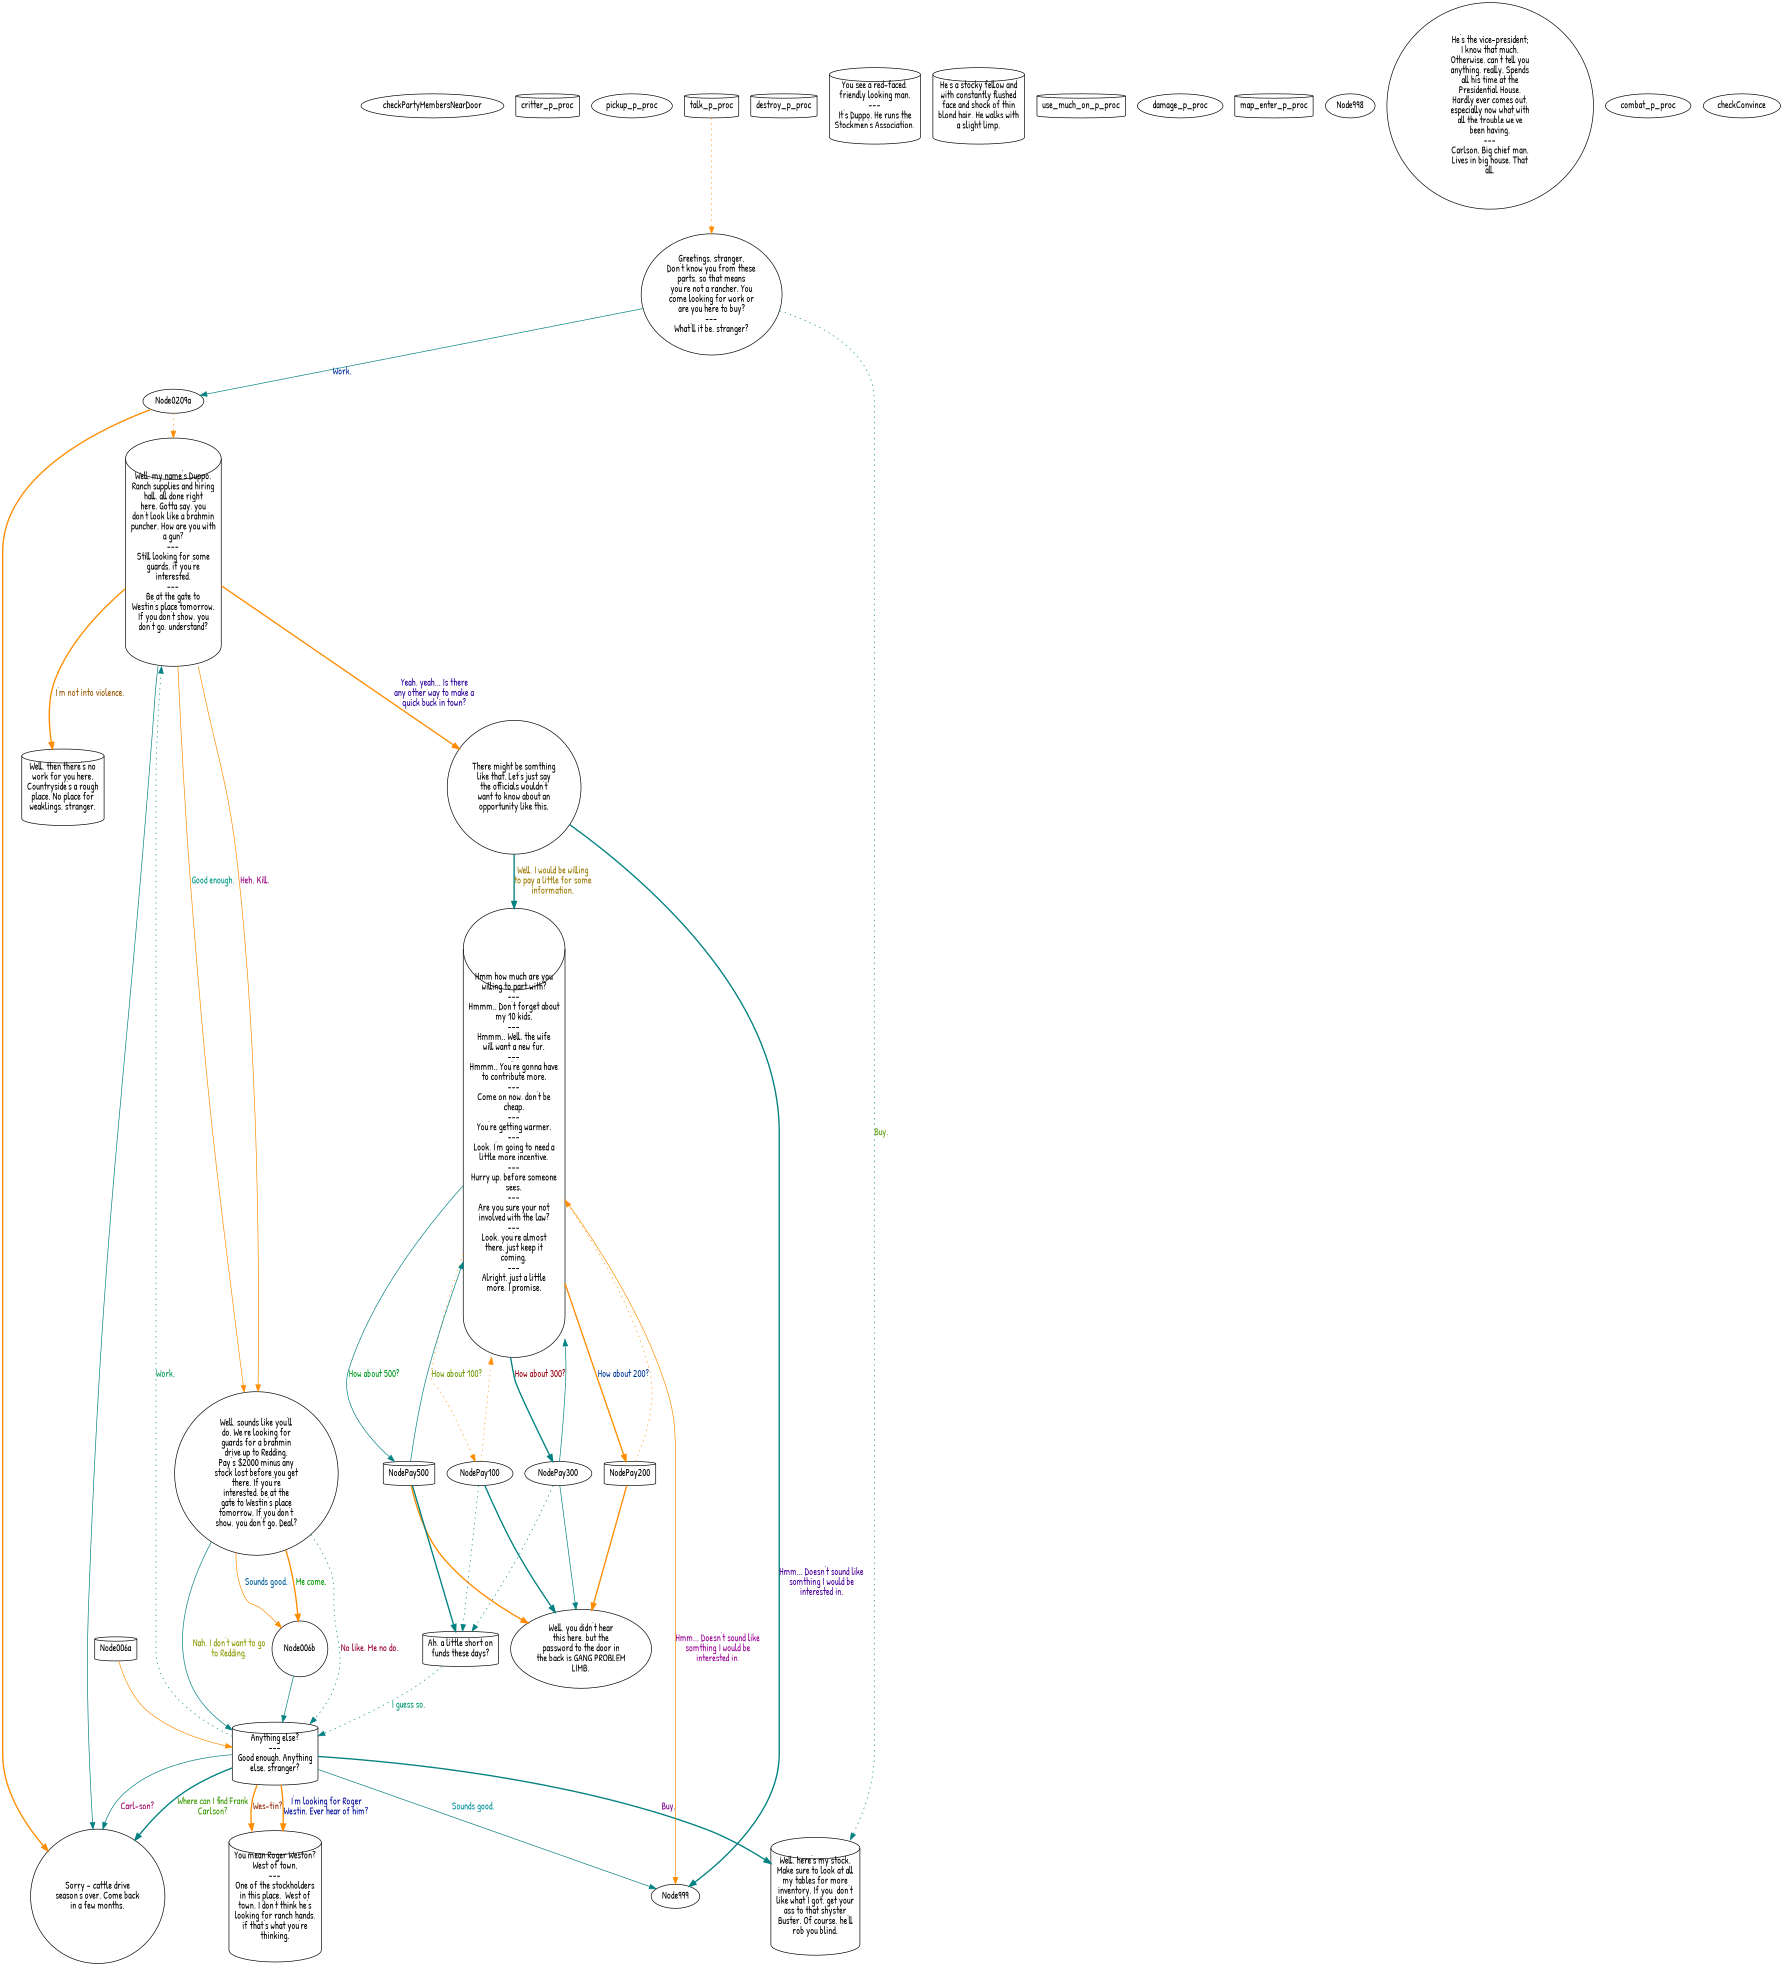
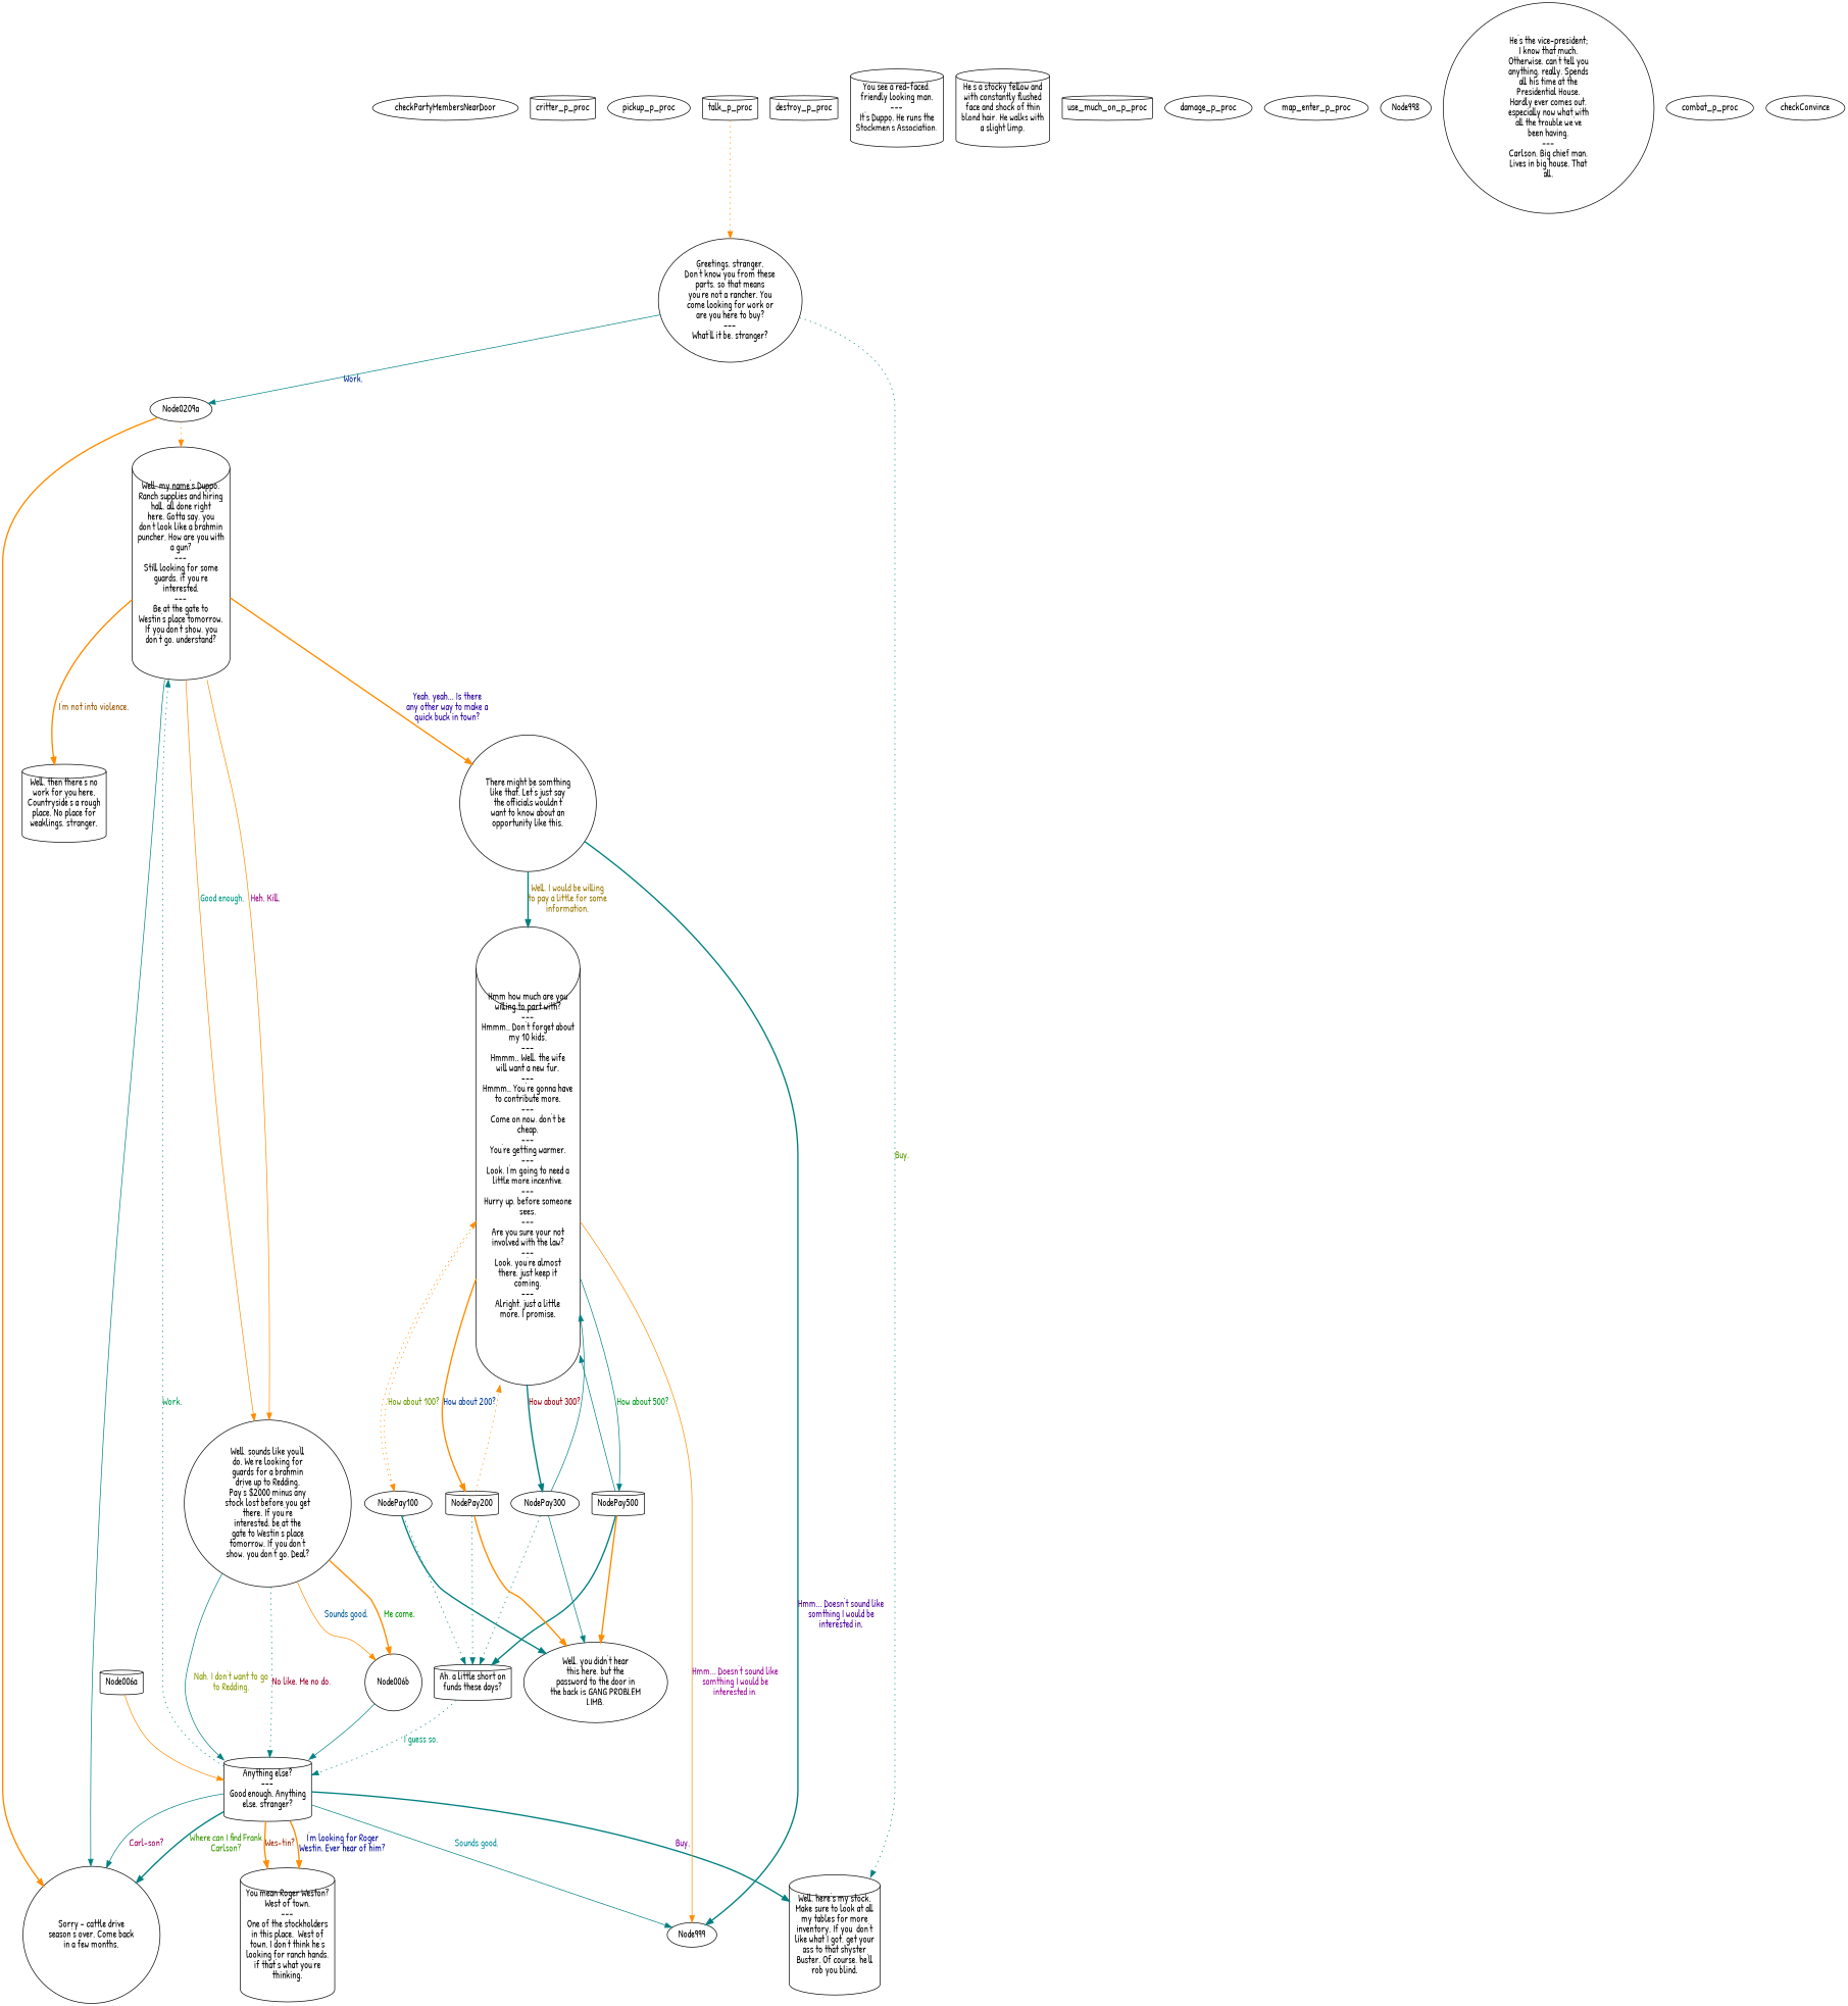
  digraph {
    fontname="Patrick Hand"
    node [color="#000000" fillcolor="#FFFFFF" fontname="Patrick Hand" shape=cylinder style=filled]
    edge [color=teal fontname="Patrick Hand" style=bold]
    checkPartyMembersNearDoor [shape=ellipse]
    critter_p_proc
    pickup_p_proc [shape=ellipse]
    n4 [label="Greetings, stranger.\nDon't know you from these\nparts, so that means\nyou're not a rancher. You\ncome looking for work or\nare you here to buy?\n---\nWhat'll it be, stranger?" shape=ellipse]
    talk_p_proc
    Node0209a [shape=ellipse]
    n7 [label="Well, here's my stock.\nMake sure to look at all\nmy tables for more\ninventory. If you  don't\nlike what I got, get your\nass to that shyster\nBuster. Of course, he'll\nrob you blind."]
    n8 [label="Well, my name's Duppo.\nRanch supplies and hiring\nhall, all done right\nhere. Gotta say, you\ndon't look like a brahmin\npuncher. How are you with\na gun?\n---\nStill looking for some\nguards, if you're\ninterested.\n---\nBe at the gate to\nWestin's place tomorrow.\nIf you don't show, you\ndon't go, understand?"]
    n9 [label="Sorry - cattle drive\nseason's over. Come back\nin a few months." shape=circle]
    destroy_p_proc
    n11 [label="You see a red-faced,\nfriendly looking man.\n---\nIt's Duppo. He runs the\nStockmen's Association."]
    n12 [label="He's a stocky fellow and\nwith constantly flushed\nface and shock of thin\nblond hair. He walks with\na slight limp."]
    n13 [label=use_much_on_p_proc]
    damage_p_proc [shape=ellipse]
-   map_enter_p_proc
+   map_enter_p_proc [shape=ellipse]
    Node998 [shape=ellipse]
    Node999 [shape=ellipse]
    n18 [label="Well, sounds like you'll\ndo. We're looking for\nguards for a brahmin\ndrive up to Redding.\nPay's $2000 minus any\nstock lost before you get\nthere. If you're\ninterested, be at the\ngate to Westin's place\ntomorrow. If you don't\nshow, you don't go. Deal?" shape=circle]
    n19 [label="Well, then there's no\nwork for you here.\nCountryside's a rough\nplace. No place for\nweaklings, stranger."]
    n20 [label="There might be somthing\nlike that. Let's just say\nthe officials wouldn't\nwant to know about an\nopportunity like this." shape=circle]
    Node006b [shape=circle]
    n22 [label="Anything else?\n---\nGood enough. Anything\nelse, stranger?"]
    n23 [label="Hmm how much are you\nwilling to part with?\n---\nHmmm.. Don't forget about\nmy 10 kids.\n---\nHmmm.. Well, the wife\nwill want a new fur.\n---\nHmmm.. You're gonna have\nto contribute more.\n---\nCome on now, don't be\ncheap.\n---\nYou're getting warmer.\n---\nLook, I'm going to need a\nlittle more incentive.\n---\nHurry up, before someone\nsees.\n---\nAre you sure your not\ninvolved with the law?\n---\nLook, you're almost\nthere, just keep it\ncoming.\n---\nAlright, just a little\nmore, I promise."]
    n24 [label="You mean Roger Weston?\nWest of town.\n---\nOne of the stockholders\nin this place.  West of\ntown. I don't think he's\nlooking for ranch hands,\nif that's what you're\nthinking."]
    NodePay500
    NodePay300 [shape=ellipse]
    NodePay200
    NodePay100 [shape=ellipse]
    n29 [label="He's the vice-president;\nI know that much.\nOtherwise, can't tell you\nanything, really. Spends\nall his time at the\nPresidential House.\nHardly ever comes out,\nespecially now what with\nall the trouble we've\nbeen having.\n---\nCarlson. Big chief man.\nLives in big house. That\nall." shape=circle]
    n30 [label="Well, you didn't hear\nthis here, but the\npassword to the door in\nthe back is GANG PROBLEM\nLIMB." shape=ellipse]
    n31 [label="Ah, a little short on\nfunds these days?"]
    combat_p_proc [shape=ellipse]
    Node006a
    checkConvince [shape=ellipse]
    n4 -> Node0209a [fontcolor="#002999" label="Work." style=solid]
    n4 -> n7 [fontcolor="#559900" label="Buy." style=dotted]
    talk_p_proc -> n4 [color=darkorange style=dotted]
    Node0209a -> n8 [color=darkorange style=dotted]
    Node0209a -> n9 [color=darkorange]
    n8 -> n9 [style=solid]
    n8 -> n18 [color=darkorange fontcolor="#990082" label="Heh. Kill." style=solid]
    n8 -> n18 [color=darkorange fontcolor="#009984" label="Good enough." style=solid]
    n8 -> n19 [color=darkorange fontcolor="#995700" label="I'm not into violence."]
    n8 -> n20 [color=darkorange fontcolor="#2A0099" label="Yeah, yeah... Is there\nany other way to make a\nquick buck in town?"]
    n18 -> Node006b [color=darkorange fontcolor="#029900" label="Me come."]
    n18 -> Node006b [color=darkorange fontcolor="#005C99" label="Sounds good." style=solid]
    n18 -> n22 [fontcolor="#99002F" label="No like. Me no do." style=dotted]
    n18 -> n22 [fontcolor="#889900" label="Nah, I don't want to go\nto Redding." style=solid]
    n20 -> Node999 [fontcolor="#4A0099" label="Hmm... Doesn't sound like\nsomthing I would be\ninterested in."]
    n20 -> n23 [fontcolor="#997700" label="Well, I would be willing\nto pay a little for some\ninformation."]
    Node006b -> n22 [style=solid]
    n22 -> n7 [fontcolor="#7D0099" label="Buy."]
    n22 -> n8 [fontcolor="#009950" label="Work." style=dotted]
    n22 -> n9 [fontcolor="#369900" label="Where can I find Frank\nCarlson?"]
    n22 -> n9 [fontcolor="#990062" label="Carl-son?" style=solid]
    n22 -> Node999 [fontcolor="#008F99" label="Sounds good." style=solid]
    n22 -> n24 [color=darkorange fontcolor="#992400" label="Wes-tin?"]
    n22 -> n24 [color=darkorange fontcolor="#000999" label="I'm looking for Roger\nWestin. Ever hear of him?"]
    n23 -> Node999 [color=darkorange fontcolor="#990095" label="Hmm... Doesn't sound like\nsomthing I would be\ninterested in." style=solid]
    n23 -> NodePay500 [fontcolor="#00991D" label="How about 500?" style=solid]
    n23 -> NodePay300 [fontcolor="#99000F" label="How about 300?"]
    n23 -> NodePay200 [color=darkorange fontcolor="#003C99" label="How about 200?"]
    n23 -> NodePay100 [color=darkorange fontcolor="#699900" label="How about 100?" style=dotted]
    NodePay500 -> n23 [style=solid]
    NodePay500 -> n30 [color=darkorange]
    NodePay500 -> n31
    NodePay300 -> n23 [style=solid]
    NodePay300 -> n30 [style=solid]
    NodePay300 -> n31 [style=dotted]
    NodePay200 -> n23 [color=darkorange style=dotted]
    NodePay200 -> n30 [color=darkorange]
+   NodePay200 -> n31 [style=dotted]
    NodePay100 -> n23 [color=darkorange style=dotted]
    NodePay100 -> n30
    NodePay100 -> n31 [style=dotted]
    n31 -> n22 [fontcolor="#009970" label="I guess so." style=dotted]
    Node006a -> n22 [color=darkorange style=solid]
  }
